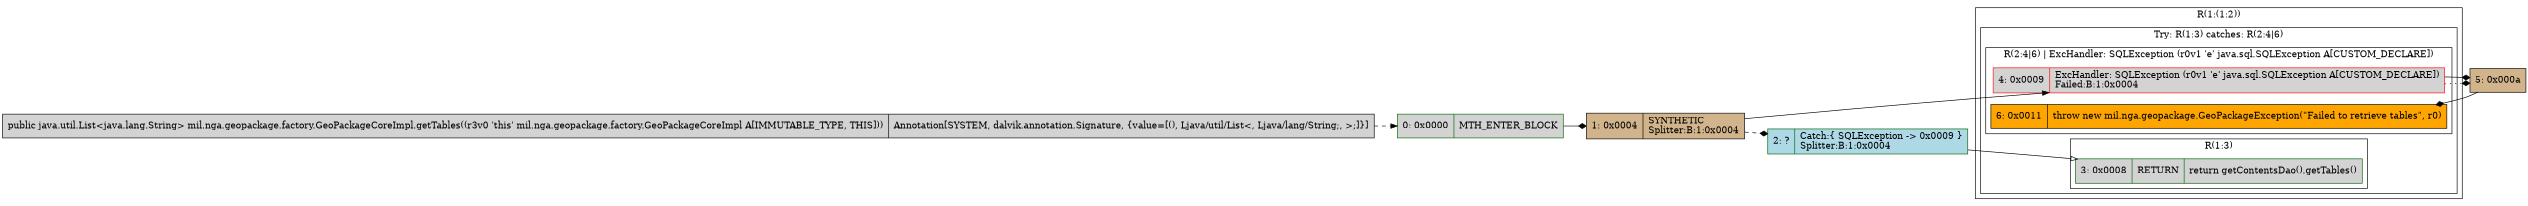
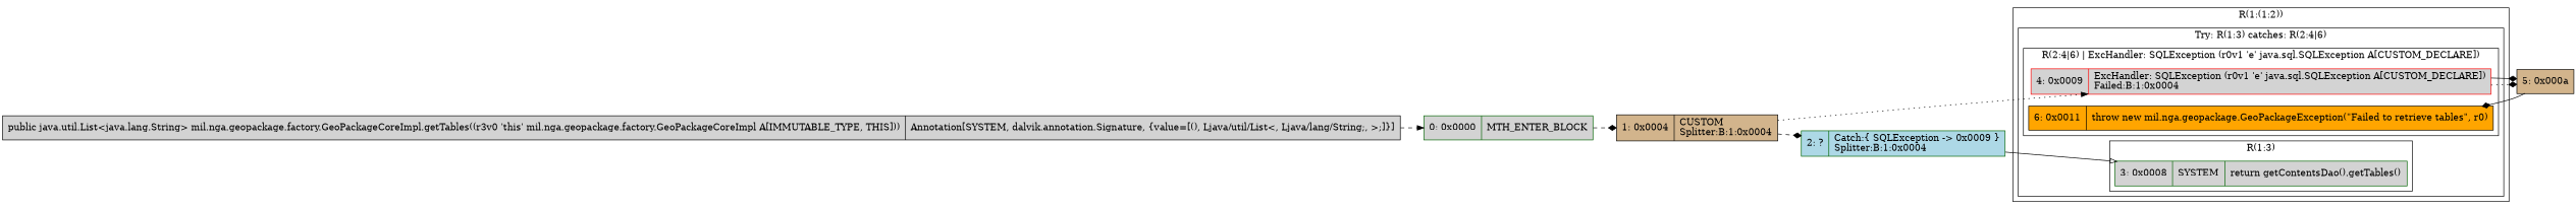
  digraph {
    rankdir=LR
    node [color=black fillcolor=lightgrey shape=record style=filled]
    edge [arrowhead=diamond style=solid]
-   n1 [color=darkgreen label="{3\:\ 0x0008|RETURN\l|return getContentsDao().getTables()\l}"]
+   n1 [color=darkgreen label="{3\:\ 0x0008|SYSTEM\l|return getContentsDao().getTables()\l}"]
    n2 [color=red label="{4\:\ 0x0009|ExcHandler: SQLException (r0v1 'e' java.sql.SQLException A[CUSTOM_DECLARE])\lFailed:B:1:0x0004\l}"]
    n3 [fillcolor=orange label="{6\:\ 0x0011|throw new mil.nga.geopackage.GeoPackageException(\"Failed to retrieve tables\", r0)\l}"]
    n4 [fillcolor=tan label="{5\:\ 0x000a}"]
    n5 [color=darkgreen label="{0\:\ 0x0000|MTH_ENTER_BLOCK\l}"]
-   n6 [fillcolor=tan label="{1\:\ 0x0004|SYNTHETIC\lSplitter:B:1:0x0004\l}"]
+   n6 [fillcolor=tan label="{1\:\ 0x0004|CUSTOM\lSplitter:B:1:0x0004\l}"]
    n7 [color=darkgreen fillcolor=lightblue label="{2\:\ ?|Catch:\{ SQLException \-\> 0x0009 \}\lSplitter:B:1:0x0004\l}"]
    n8 [label="{public java.util.List\<java.lang.String\> mil.nga.geopackage.factory.GeoPackageCoreImpl.getTables((r3v0 'this' mil.nga.geopackage.factory.GeoPackageCoreImpl A[IMMUTABLE_TYPE, THIS]))  | Annotation[SYSTEM, dalvik.annotation.Signature, \{value=[(), Ljava\/util\/List\<, Ljava\/lang\/String;, \>;]\}]\l}"]
    subgraph cluster_1 {
      label="R(1:(1:2))"
      subgraph cluster_2 {
        label="Try: R(1:3) catches: R(2:4|6)"
        subgraph cluster_3 {
          label="R(1:3)"
          n1
        }
        subgraph cluster_4 {
          label="R(2:4|6) | ExcHandler: SQLException (r0v1 'e' java.sql.SQLException A[CUSTOM_DECLARE])\l"
          n2
          n3
        }
      }
    }
    subgraph cluster_5 {
      label="R(2:4|6) | ExcHandler: SQLException (r0v1 'e' java.sql.SQLException A[CUSTOM_DECLARE])\l"
    }
    n2 -> n4 [style=dotted]
    n2 -> n4
    n4 -> n3
-   n5 -> n6
-   n6 -> n2 [arrowhead=normal]
+   n5 -> n6 [style=dashed]
+   n6 -> n2 [arrowhead=normal style=dotted]
    n6 -> n7 [style=dashed]
    n7 -> n1 [arrowhead=onormal]
    n8 -> n5 [arrowhead=normal style=dashed]
  }
